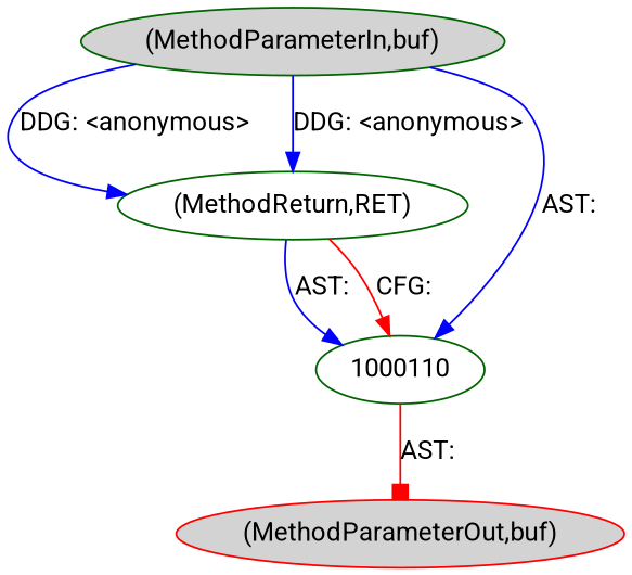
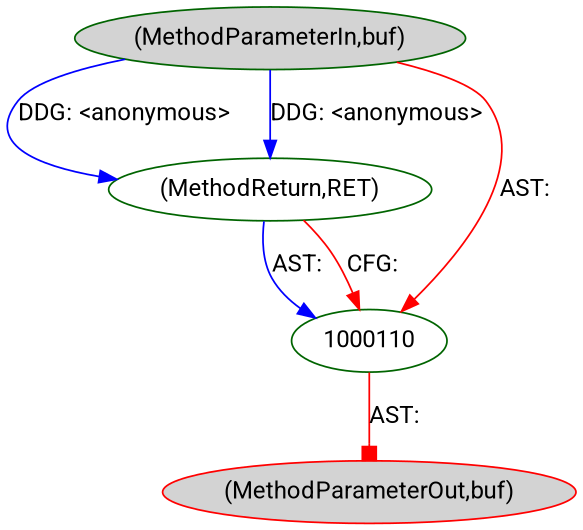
  digraph {
    fontname=Roboto
    node [color=darkgreen fillcolor=lightgrey fontname=Roboto style=filled]
    edge [arrowhead=normal color=blue fontname=Roboto]
    n1 [label="(MethodParameterIn,buf)"]
    n2 [fillcolor=white label="(MethodReturn,RET)"]
    1000110 [fillcolor=white]
    n4 [color=red label="(MethodParameterOut,buf)"]
    n1 -> n2 [label="DDG: <anonymous>"]
    n1 -> n2 [label="DDG: <anonymous>"]
-   n1 -> 1000110 [label="AST: "]
+   n1 -> 1000110 [color=red label="AST: "]
    n2 -> 1000110 [label="AST: "]
    n2 -> 1000110 [color=red label="CFG: "]
    1000110 -> n4 [arrowhead=box color=red label="AST: "]
  }
